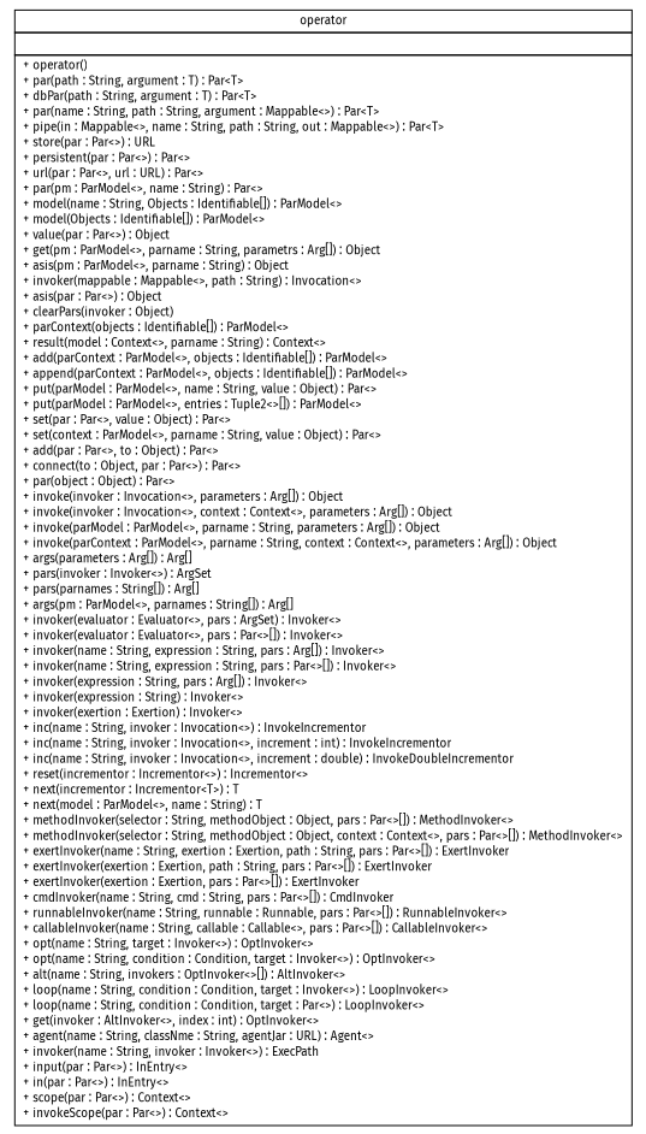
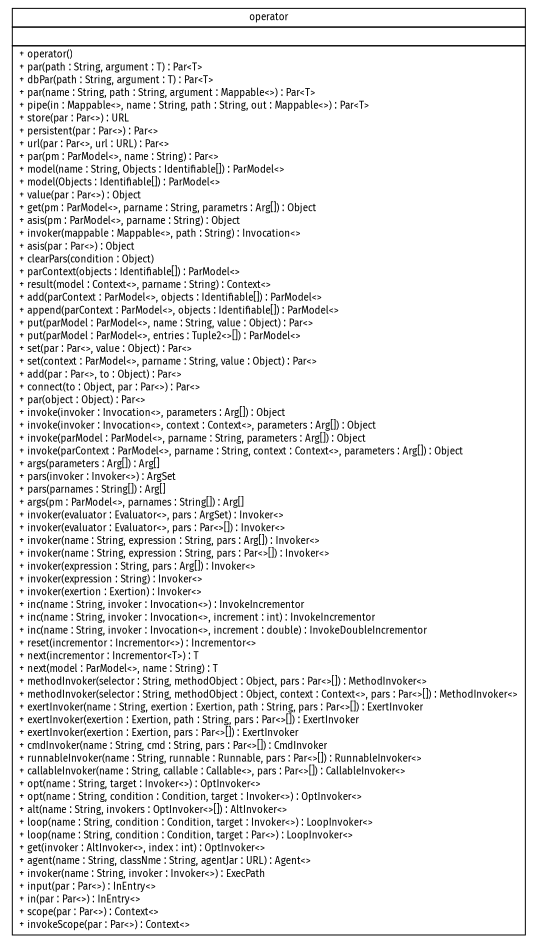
  digraph {
    nodesep=0.25
    ranksep=0.5
    rankdir=LR
    fontname="Fira Sans"
-   n1 [fontcolor=black fontname="Fira Sans" fontsize=10.0 label=<<table title="sorcer.po.operator" border="0" cellborder="1" cellspacing="0" cellpadding="2" port="p" href="./operator.html"> 		<tr><td><table border="0" cellspacing="0" cellpadding="1"> <tr><td align="center" balign="center"> operator </td></tr> 		</table></td></tr> 		<tr><td><table border="0" cellspacing="0" cellpadding="1"> <tr><td align="left" balign="left">  </td></tr> 		</table></td></tr> 		<tr><td><table border="0" cellspacing="0" cellpadding="1"> <tr><td align="left" balign="left"> + operator() </td></tr> <tr><td align="left" balign="left"> + par(path : String, argument : T) : Par&lt;T&gt; </td></tr> <tr><td align="left" balign="left"> + dbPar(path : String, argument : T) : Par&lt;T&gt; </td></tr> <tr><td align="left" balign="left"> + par(name : String, path : String, argument : Mappable&lt;&gt;) : Par&lt;T&gt; </td></tr> <tr><td align="left" balign="left"> + pipe(in : Mappable&lt;&gt;, name : String, path : String, out : Mappable&lt;&gt;) : Par&lt;T&gt; </td></tr> <tr><td align="left" balign="left"> + store(par : Par&lt;&gt;) : URL </td></tr> <tr><td align="left" balign="left"> + persistent(par : Par&lt;&gt;) : Par&lt;&gt; </td></tr> <tr><td align="left" balign="left"> + url(par : Par&lt;&gt;, url : URL) : Par&lt;&gt; </td></tr> <tr><td align="left" balign="left"> + par(pm : ParModel&lt;&gt;, name : String) : Par&lt;&gt; </td></tr> <tr><td align="left" balign="left"> + model(name : String, Objects : Identifiable[]) : ParModel&lt;&gt; </td></tr> <tr><td align="left" balign="left"> + model(Objects : Identifiable[]) : ParModel&lt;&gt; </td></tr> <tr><td align="left" balign="left"> + value(par : Par&lt;&gt;) : Object </td></tr> <tr><td align="left" balign="left"> + get(pm : ParModel&lt;&gt;, parname : String, parametrs : Arg[]) : Object </td></tr> <tr><td align="left" balign="left"> + asis(pm : ParModel&lt;&gt;, parname : String) : Object </td></tr> <tr><td align="left" balign="left"> + invoker(mappable : Mappable&lt;&gt;, path : String) : Invocation&lt;&gt; </td></tr> <tr><td align="left" balign="left"> + asis(par : Par&lt;&gt;) : Object </td></tr> <tr><td align="left" balign="left"> + clearPars(invoker : Object) </td></tr> <tr><td align="left" balign="left"> + parContext(objects : Identifiable[]) : ParModel&lt;&gt; </td></tr> <tr><td align="left" balign="left"> + result(model : Context&lt;&gt;, parname : String) : Context&lt;&gt; </td></tr> <tr><td align="left" balign="left"> + add(parContext : ParModel&lt;&gt;, objects : Identifiable[]) : ParModel&lt;&gt; </td></tr> <tr><td align="left" balign="left"> + append(parContext : ParModel&lt;&gt;, objects : Identifiable[]) : ParModel&lt;&gt; </td></tr> <tr><td align="left" balign="left"> + put(parModel : ParModel&lt;&gt;, name : String, value : Object) : Par&lt;&gt; </td></tr> <tr><td align="left" balign="left"> + put(parModel : ParModel&lt;&gt;, entries : Tuple2&lt;&gt;[]) : ParModel&lt;&gt; </td></tr> <tr><td align="left" balign="left"> + set(par : Par&lt;&gt;, value : Object) : Par&lt;&gt; </td></tr> <tr><td align="left" balign="left"> + set(context : ParModel&lt;&gt;, parname : String, value : Object) : Par&lt;&gt; </td></tr> <tr><td align="left" balign="left"> + add(par : Par&lt;&gt;, to : Object) : Par&lt;&gt; </td></tr> <tr><td align="left" balign="left"> + connect(to : Object, par : Par&lt;&gt;) : Par&lt;&gt; </td></tr> <tr><td align="left" balign="left"> + par(object : Object) : Par&lt;&gt; </td></tr> <tr><td align="left" balign="left"> + invoke(invoker : Invocation&lt;&gt;, parameters : Arg[]) : Object </td></tr> <tr><td align="left" balign="left"> + invoke(invoker : Invocation&lt;&gt;, context : Context&lt;&gt;, parameters : Arg[]) : Object </td></tr> <tr><td align="left" balign="left"> + invoke(parModel : ParModel&lt;&gt;, parname : String, parameters : Arg[]) : Object </td></tr> <tr><td align="left" balign="left"> + invoke(parContext : ParModel&lt;&gt;, parname : String, context : Context&lt;&gt;, parameters : Arg[]) : Object </td></tr> <tr><td align="left" balign="left"> + args(parameters : Arg[]) : Arg[] </td></tr> <tr><td align="left" balign="left"> + pars(invoker : Invoker&lt;&gt;) : ArgSet </td></tr> <tr><td align="left" balign="left"> + pars(parnames : String[]) : Arg[] </td></tr> <tr><td align="left" balign="left"> + args(pm : ParModel&lt;&gt;, parnames : String[]) : Arg[] </td></tr> <tr><td align="left" balign="left"> + invoker(evaluator : Evaluator&lt;&gt;, pars : ArgSet) : Invoker&lt;&gt; </td></tr> <tr><td align="left" balign="left"> + invoker(evaluator : Evaluator&lt;&gt;, pars : Par&lt;&gt;[]) : Invoker&lt;&gt; </td></tr> <tr><td align="left" balign="left"> + invoker(name : String, expression : String, pars : Arg[]) : Invoker&lt;&gt; </td></tr> <tr><td align="left" balign="left"> + invoker(name : String, expression : String, pars : Par&lt;&gt;[]) : Invoker&lt;&gt; </td></tr> <tr><td align="left" balign="left"> + invoker(expression : String, pars : Arg[]) : Invoker&lt;&gt; </td></tr> <tr><td align="left" balign="left"> + invoker(expression : String) : Invoker&lt;&gt; </td></tr> <tr><td align="left" balign="left"> + invoker(exertion : Exertion) : Invoker&lt;&gt; </td></tr> <tr><td align="left" balign="left"> + inc(name : String, invoker : Invocation&lt;&gt;) : InvokeIncrementor </td></tr> <tr><td align="left" balign="left"> + inc(name : String, invoker : Invocation&lt;&gt;, increment : int) : InvokeIncrementor </td></tr> <tr><td align="left" balign="left"> + inc(name : String, invoker : Invocation&lt;&gt;, increment : double) : InvokeDoubleIncrementor </td></tr> <tr><td align="left" balign="left"> + reset(incrementor : Incrementor&lt;&gt;) : Incrementor&lt;&gt; </td></tr> <tr><td align="left" balign="left"> + next(incrementor : Incrementor&lt;T&gt;) : T </td></tr> <tr><td align="left" balign="left"> + next(model : ParModel&lt;&gt;, name : String) : T </td></tr> <tr><td align="left" balign="left"> + methodInvoker(selector : String, methodObject : Object, pars : Par&lt;&gt;[]) : MethodInvoker&lt;&gt; </td></tr> <tr><td align="left" balign="left"> + methodInvoker(selector : String, methodObject : Object, context : Context&lt;&gt;, pars : Par&lt;&gt;[]) : MethodInvoker&lt;&gt; </td></tr> <tr><td align="left" balign="left"> + exertInvoker(name : String, exertion : Exertion, path : String, pars : Par&lt;&gt;[]) : ExertInvoker </td></tr> <tr><td align="left" balign="left"> + exertInvoker(exertion : Exertion, path : String, pars : Par&lt;&gt;[]) : ExertInvoker </td></tr> <tr><td align="left" balign="left"> + exertInvoker(exertion : Exertion, pars : Par&lt;&gt;[]) : ExertInvoker </td></tr> <tr><td align="left" balign="left"> + cmdInvoker(name : String, cmd : String, pars : Par&lt;&gt;[]) : CmdInvoker </td></tr> <tr><td align="left" balign="left"> + runnableInvoker(name : String, runnable : Runnable, pars : Par&lt;&gt;[]) : RunnableInvoker&lt;&gt; </td></tr> <tr><td align="left" balign="left"> + callableInvoker(name : String, callable : Callable&lt;&gt;, pars : Par&lt;&gt;[]) : CallableInvoker&lt;&gt; </td></tr> <tr><td align="left" balign="left"> + opt(name : String, target : Invoker&lt;&gt;) : OptInvoker&lt;&gt; </td></tr> <tr><td align="left" balign="left"> + opt(name : String, condition : Condition, target : Invoker&lt;&gt;) : OptInvoker&lt;&gt; </td></tr> <tr><td align="left" balign="left"> + alt(name : String, invokers : OptInvoker&lt;&gt;[]) : AltInvoker&lt;&gt; </td></tr> <tr><td align="left" balign="left"> + loop(name : String, condition : Condition, target : Invoker&lt;&gt;) : LoopInvoker&lt;&gt; </td></tr> <tr><td align="left" balign="left"> + loop(name : String, condition : Condition, target : Par&lt;&gt;) : LoopInvoker&lt;&gt; </td></tr> <tr><td align="left" balign="left"> + get(invoker : AltInvoker&lt;&gt;, index : int) : OptInvoker&lt;&gt; </td></tr> <tr><td align="left" balign="left"> + agent(name : String, classNme : String, agentJar : URL) : Agent&lt;&gt; </td></tr> <tr><td align="left" balign="left"> + invoker(name : String, invoker : Invoker&lt;&gt;) : ExecPath </td></tr> <tr><td align="left" balign="left"> + input(par : Par&lt;&gt;) : InEntry&lt;&gt; </td></tr> <tr><td align="left" balign="left"> + in(par : Par&lt;&gt;) : InEntry&lt;&gt; </td></tr> <tr><td align="left" balign="left"> + scope(par : Par&lt;&gt;) : Context&lt;&gt; </td></tr> <tr><td align="left" balign="left"> + invokeScope(par : Par&lt;&gt;) : Context&lt;&gt; </td></tr> 		</table></td></tr> 		</table>> shape=plaintext]
+   n1 [fontcolor=black fontname="Fira Sans" fontsize=10.0 label=<<table title="sorcer.po.operator" border="0" cellborder="1" cellspacing="0" cellpadding="2" port="p" href="./operator.html"> 		<tr><td><table border="0" cellspacing="0" cellpadding="1"> <tr><td align="center" balign="center"> operator </td></tr> 		</table></td></tr> 		<tr><td><table border="0" cellspacing="0" cellpadding="1"> <tr><td align="left" balign="left">  </td></tr> 		</table></td></tr> 		<tr><td><table border="0" cellspacing="0" cellpadding="1"> <tr><td align="left" balign="left"> + operator() </td></tr> <tr><td align="left" balign="left"> + par(path : String, argument : T) : Par&lt;T&gt; </td></tr> <tr><td align="left" balign="left"> + dbPar(path : String, argument : T) : Par&lt;T&gt; </td></tr> <tr><td align="left" balign="left"> + par(name : String, path : String, argument : Mappable&lt;&gt;) : Par&lt;T&gt; </td></tr> <tr><td align="left" balign="left"> + pipe(in : Mappable&lt;&gt;, name : String, path : String, out : Mappable&lt;&gt;) : Par&lt;T&gt; </td></tr> <tr><td align="left" balign="left"> + store(par : Par&lt;&gt;) : URL </td></tr> <tr><td align="left" balign="left"> + persistent(par : Par&lt;&gt;) : Par&lt;&gt; </td></tr> <tr><td align="left" balign="left"> + url(par : Par&lt;&gt;, url : URL) : Par&lt;&gt; </td></tr> <tr><td align="left" balign="left"> + par(pm : ParModel&lt;&gt;, name : String) : Par&lt;&gt; </td></tr> <tr><td align="left" balign="left"> + model(name : String, Objects : Identifiable[]) : ParModel&lt;&gt; </td></tr> <tr><td align="left" balign="left"> + model(Objects : Identifiable[]) : ParModel&lt;&gt; </td></tr> <tr><td align="left" balign="left"> + value(par : Par&lt;&gt;) : Object </td></tr> <tr><td align="left" balign="left"> + get(pm : ParModel&lt;&gt;, parname : String, parametrs : Arg[]) : Object </td></tr> <tr><td align="left" balign="left"> + asis(pm : ParModel&lt;&gt;, parname : String) : Object </td></tr> <tr><td align="left" balign="left"> + invoker(mappable : Mappable&lt;&gt;, path : String) : Invocation&lt;&gt; </td></tr> <tr><td align="left" balign="left"> + asis(par : Par&lt;&gt;) : Object </td></tr> <tr><td align="left" balign="left"> + clearPars(condition : Object) </td></tr> <tr><td align="left" balign="left"> + parContext(objects : Identifiable[]) : ParModel&lt;&gt; </td></tr> <tr><td align="left" balign="left"> + result(model : Context&lt;&gt;, parname : String) : Context&lt;&gt; </td></tr> <tr><td align="left" balign="left"> + add(parContext : ParModel&lt;&gt;, objects : Identifiable[]) : ParModel&lt;&gt; </td></tr> <tr><td align="left" balign="left"> + append(parContext : ParModel&lt;&gt;, objects : Identifiable[]) : ParModel&lt;&gt; </td></tr> <tr><td align="left" balign="left"> + put(parModel : ParModel&lt;&gt;, name : String, value : Object) : Par&lt;&gt; </td></tr> <tr><td align="left" balign="left"> + put(parModel : ParModel&lt;&gt;, entries : Tuple2&lt;&gt;[]) : ParModel&lt;&gt; </td></tr> <tr><td align="left" balign="left"> + set(par : Par&lt;&gt;, value : Object) : Par&lt;&gt; </td></tr> <tr><td align="left" balign="left"> + set(context : ParModel&lt;&gt;, parname : String, value : Object) : Par&lt;&gt; </td></tr> <tr><td align="left" balign="left"> + add(par : Par&lt;&gt;, to : Object) : Par&lt;&gt; </td></tr> <tr><td align="left" balign="left"> + connect(to : Object, par : Par&lt;&gt;) : Par&lt;&gt; </td></tr> <tr><td align="left" balign="left"> + par(object : Object) : Par&lt;&gt; </td></tr> <tr><td align="left" balign="left"> + invoke(invoker : Invocation&lt;&gt;, parameters : Arg[]) : Object </td></tr> <tr><td align="left" balign="left"> + invoke(invoker : Invocation&lt;&gt;, context : Context&lt;&gt;, parameters : Arg[]) : Object </td></tr> <tr><td align="left" balign="left"> + invoke(parModel : ParModel&lt;&gt;, parname : String, parameters : Arg[]) : Object </td></tr> <tr><td align="left" balign="left"> + invoke(parContext : ParModel&lt;&gt;, parname : String, context : Context&lt;&gt;, parameters : Arg[]) : Object </td></tr> <tr><td align="left" balign="left"> + args(parameters : Arg[]) : Arg[] </td></tr> <tr><td align="left" balign="left"> + pars(invoker : Invoker&lt;&gt;) : ArgSet </td></tr> <tr><td align="left" balign="left"> + pars(parnames : String[]) : Arg[] </td></tr> <tr><td align="left" balign="left"> + args(pm : ParModel&lt;&gt;, parnames : String[]) : Arg[] </td></tr> <tr><td align="left" balign="left"> + invoker(evaluator : Evaluator&lt;&gt;, pars : ArgSet) : Invoker&lt;&gt; </td></tr> <tr><td align="left" balign="left"> + invoker(evaluator : Evaluator&lt;&gt;, pars : Par&lt;&gt;[]) : Invoker&lt;&gt; </td></tr> <tr><td align="left" balign="left"> + invoker(name : String, expression : String, pars : Arg[]) : Invoker&lt;&gt; </td></tr> <tr><td align="left" balign="left"> + invoker(name : String, expression : String, pars : Par&lt;&gt;[]) : Invoker&lt;&gt; </td></tr> <tr><td align="left" balign="left"> + invoker(expression : String, pars : Arg[]) : Invoker&lt;&gt; </td></tr> <tr><td align="left" balign="left"> + invoker(expression : String) : Invoker&lt;&gt; </td></tr> <tr><td align="left" balign="left"> + invoker(exertion : Exertion) : Invoker&lt;&gt; </td></tr> <tr><td align="left" balign="left"> + inc(name : String, invoker : Invocation&lt;&gt;) : InvokeIncrementor </td></tr> <tr><td align="left" balign="left"> + inc(name : String, invoker : Invocation&lt;&gt;, increment : int) : InvokeIncrementor </td></tr> <tr><td align="left" balign="left"> + inc(name : String, invoker : Invocation&lt;&gt;, increment : double) : InvokeDoubleIncrementor </td></tr> <tr><td align="left" balign="left"> + reset(incrementor : Incrementor&lt;&gt;) : Incrementor&lt;&gt; </td></tr> <tr><td align="left" balign="left"> + next(incrementor : Incrementor&lt;T&gt;) : T </td></tr> <tr><td align="left" balign="left"> + next(model : ParModel&lt;&gt;, name : String) : T </td></tr> <tr><td align="left" balign="left"> + methodInvoker(selector : String, methodObject : Object, pars : Par&lt;&gt;[]) : MethodInvoker&lt;&gt; </td></tr> <tr><td align="left" balign="left"> + methodInvoker(selector : String, methodObject : Object, context : Context&lt;&gt;, pars : Par&lt;&gt;[]) : MethodInvoker&lt;&gt; </td></tr> <tr><td align="left" balign="left"> + exertInvoker(name : String, exertion : Exertion, path : String, pars : Par&lt;&gt;[]) : ExertInvoker </td></tr> <tr><td align="left" balign="left"> + exertInvoker(exertion : Exertion, path : String, pars : Par&lt;&gt;[]) : ExertInvoker </td></tr> <tr><td align="left" balign="left"> + exertInvoker(exertion : Exertion, pars : Par&lt;&gt;[]) : ExertInvoker </td></tr> <tr><td align="left" balign="left"> + cmdInvoker(name : String, cmd : String, pars : Par&lt;&gt;[]) : CmdInvoker </td></tr> <tr><td align="left" balign="left"> + runnableInvoker(name : String, runnable : Runnable, pars : Par&lt;&gt;[]) : RunnableInvoker&lt;&gt; </td></tr> <tr><td align="left" balign="left"> + callableInvoker(name : String, callable : Callable&lt;&gt;, pars : Par&lt;&gt;[]) : CallableInvoker&lt;&gt; </td></tr> <tr><td align="left" balign="left"> + opt(name : String, target : Invoker&lt;&gt;) : OptInvoker&lt;&gt; </td></tr> <tr><td align="left" balign="left"> + opt(name : String, condition : Condition, target : Invoker&lt;&gt;) : OptInvoker&lt;&gt; </td></tr> <tr><td align="left" balign="left"> + alt(name : String, invokers : OptInvoker&lt;&gt;[]) : AltInvoker&lt;&gt; </td></tr> <tr><td align="left" balign="left"> + loop(name : String, condition : Condition, target : Invoker&lt;&gt;) : LoopInvoker&lt;&gt; </td></tr> <tr><td align="left" balign="left"> + loop(name : String, condition : Condition, target : Par&lt;&gt;) : LoopInvoker&lt;&gt; </td></tr> <tr><td align="left" balign="left"> + get(invoker : AltInvoker&lt;&gt;, index : int) : OptInvoker&lt;&gt; </td></tr> <tr><td align="left" balign="left"> + agent(name : String, classNme : String, agentJar : URL) : Agent&lt;&gt; </td></tr> <tr><td align="left" balign="left"> + invoker(name : String, invoker : Invoker&lt;&gt;) : ExecPath </td></tr> <tr><td align="left" balign="left"> + input(par : Par&lt;&gt;) : InEntry&lt;&gt; </td></tr> <tr><td align="left" balign="left"> + in(par : Par&lt;&gt;) : InEntry&lt;&gt; </td></tr> <tr><td align="left" balign="left"> + scope(par : Par&lt;&gt;) : Context&lt;&gt; </td></tr> <tr><td align="left" balign="left"> + invokeScope(par : Par&lt;&gt;) : Context&lt;&gt; </td></tr> 		</table></td></tr> 		</table>> shape=plaintext]
  }
